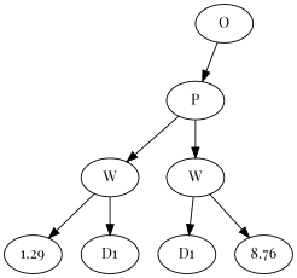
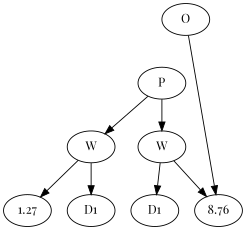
  digraph {
    fontname="Playfair Display"
    node [fontname="Playfair Display"]
    edge [fontname="Playfair Display"]
    n1 [label=O]
    n2 [label=P]
    n3 [label=W]
    n4 [label=W]
-   n5 [label=1.29]
+   n5 [label=1.27]
    n6 [label=D1]
    n7 [label=8.76]
    n8 [label=D1]
-   n1 -> n2
+   n1 -> n7
    n2 -> n3
    n2 -> n4
    n3 -> n5
    n3 -> n6
    n4 -> n7
    n4 -> n8
  }
